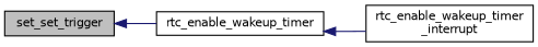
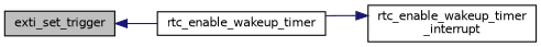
  digraph {
    rankdir=LR
    node [color=black fillcolor=white fontname=Helvetica fontsize=10 shape=record style=filled]
    edge [color=midnightblue dir=back fontname=Helvetica fontsize=10 labelfontname=Helvetica labelfontsize=10 style=solid]
-   n1 [fillcolor=grey75 fontcolor=black height=0.2 label=set_set_trigger width=0.4]
+   n1 [fillcolor=grey75 fontcolor=black height=0.2 label=exti_set_trigger width=0.4]
    n2 [height=0.2 label=rtc_enable_wakeup_timer width=0.4]
    n3 [height=0.2 label="rtc_enable_wakeup_timer\l_interrupt" width=0.4]
    n1 -> n2
-   n2 -> n3
+   n3 -> n2
  }
